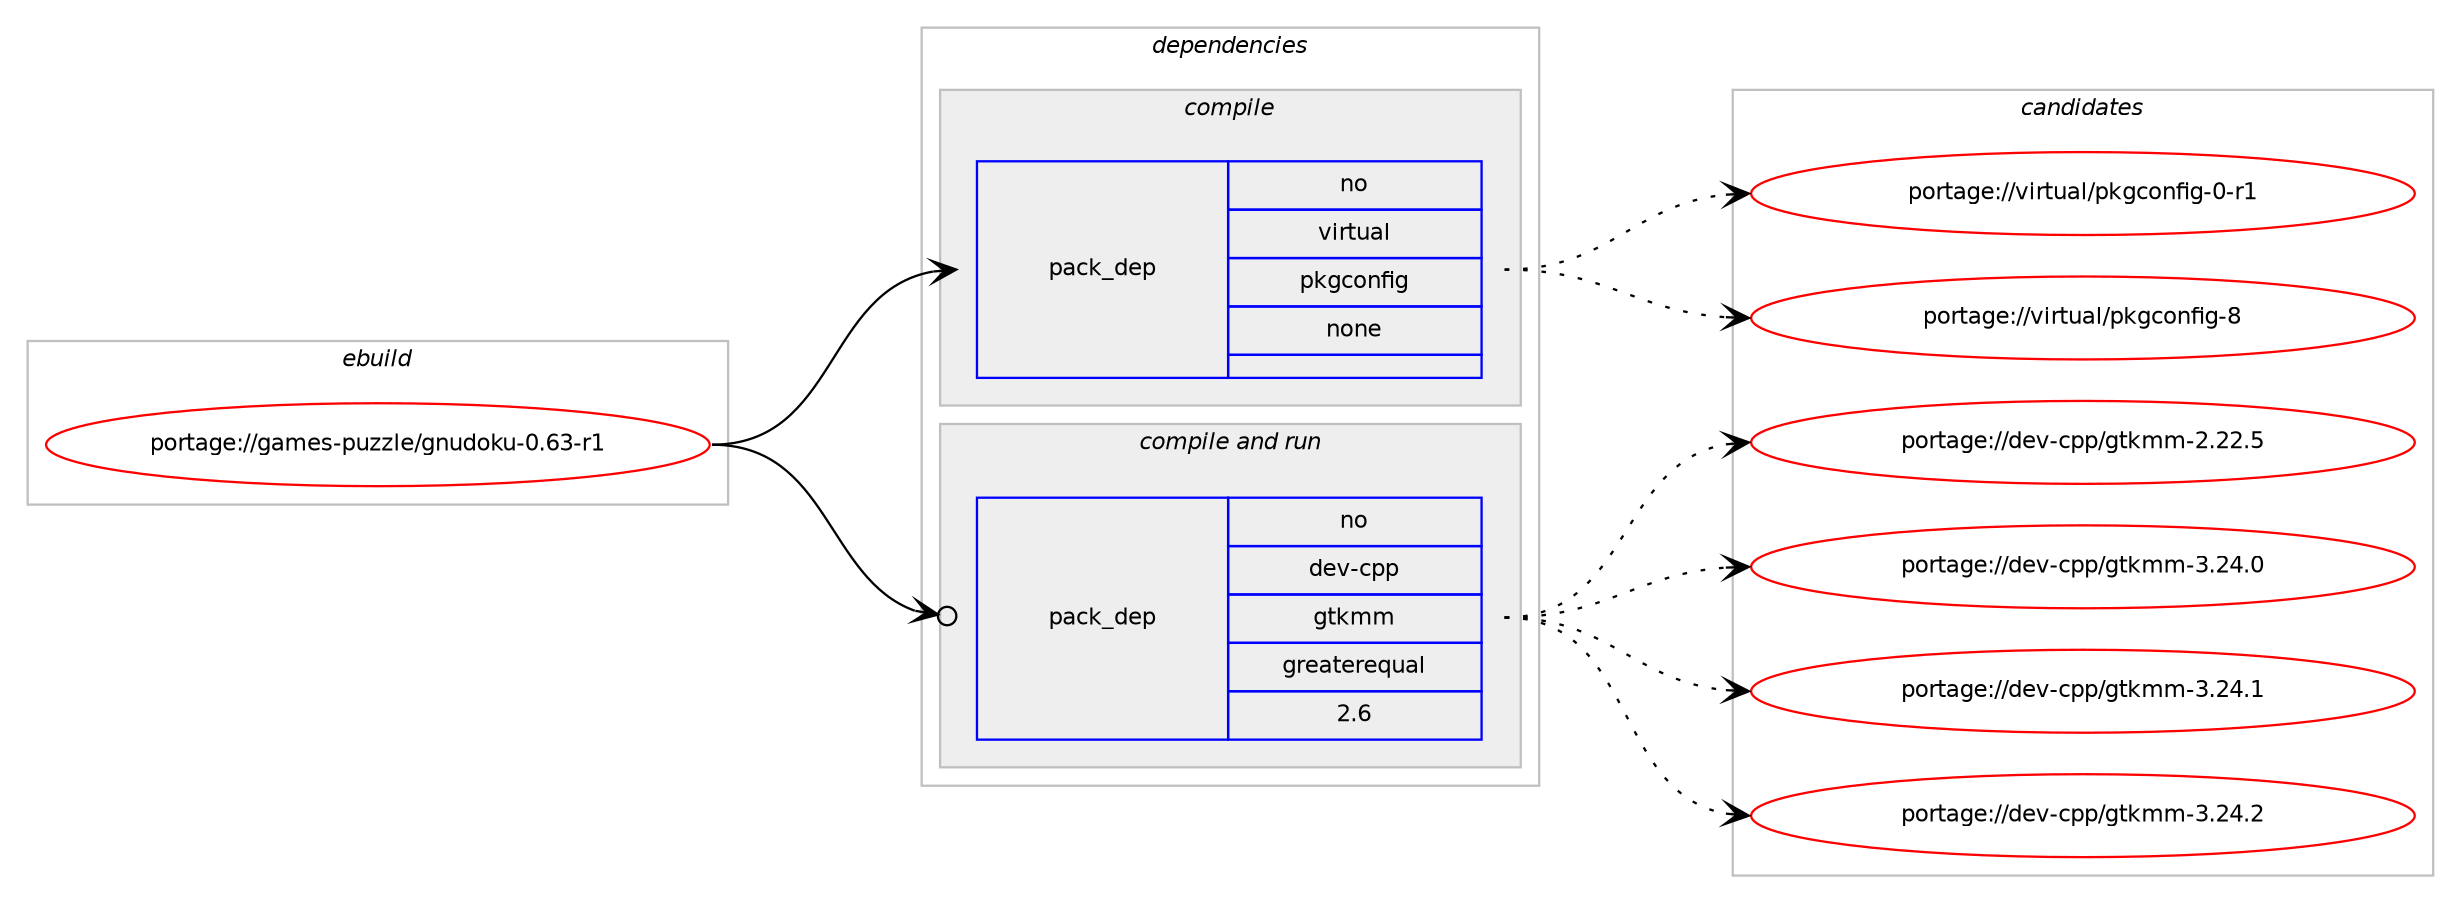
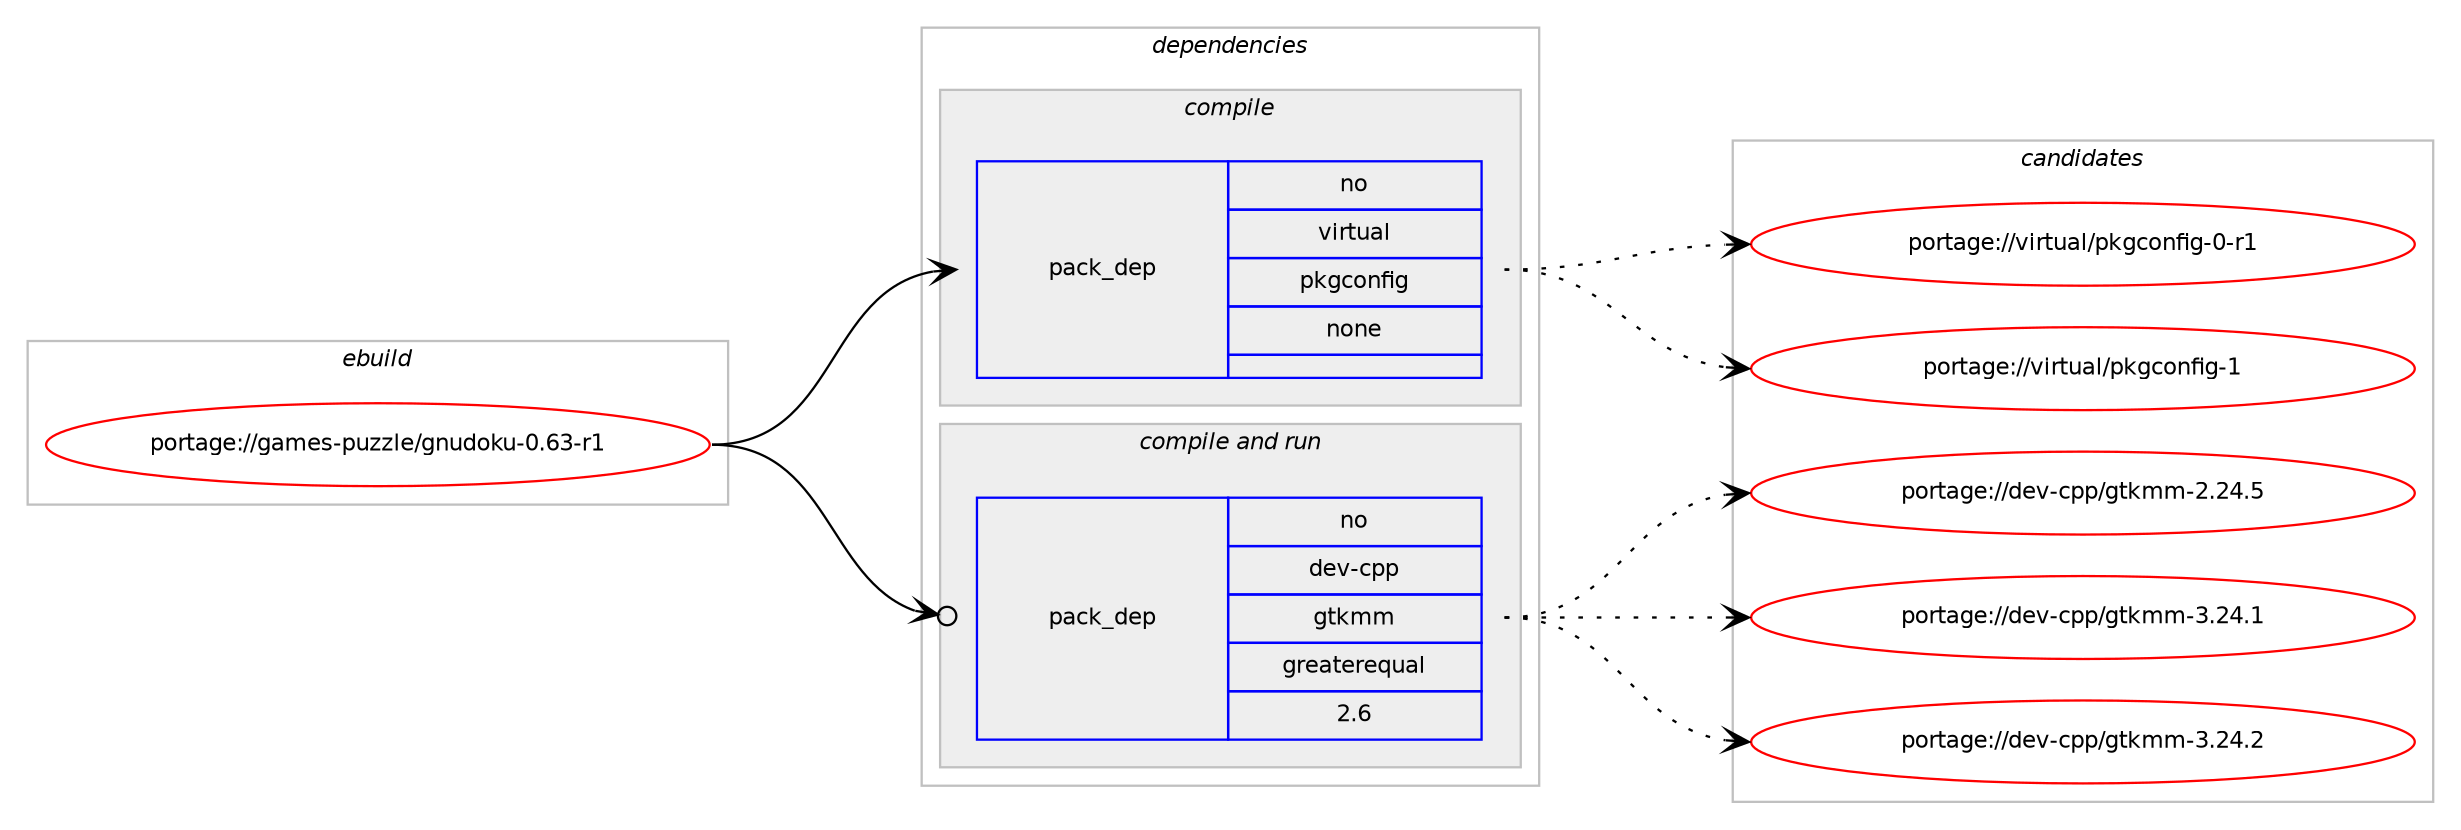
  digraph {
    compound=true
    concentrate=true
    fontname=Helvetica
    fontsize=10
    newrank=true
    rankdir=LR
    ranksep=1.5
    node [color=red fontname=Helvetica fontsize=10]
    edge [arrowhead=vee headport=w style=dotted tailport=e weight=100]
    n1 [label="portage://games-puzzle/gnudoku-0.63-r1" width=4]
    n2 [color=blue label=<<TABLE BORDER="0" CELLBORDER="1" CELLSPACING="0" CELLPADDING="4" WIDTH="220"><TR><TD ROWSPAN="6" CELLPADDING="30">pack_dep</TD></TR><TR><TD WIDTH="110">no</TD></TR><TR><TD>virtual</TD></TR><TR><TD>pkgconfig</TD></TR><TR><TD>none</TD></TR><TR><TD></TD></TR></TABLE>> shape=none]
    n3 [color=blue label=<<TABLE BORDER="0" CELLBORDER="1" CELLSPACING="0" CELLPADDING="4" WIDTH="220"><TR><TD ROWSPAN="6" CELLPADDING="30">pack_dep</TD></TR><TR><TD WIDTH="110">no</TD></TR><TR><TD>dev-cpp</TD></TR><TR><TD>gtkmm</TD></TR><TR><TD>greaterequal</TD></TR><TR><TD>2.6</TD></TR></TABLE>> shape=none]
    n4 [label="portage://virtual/pkgconfig-0-r1" width=4]
-   n5 [label="portage://virtual/pkgconfig-8" width=4]
-   n6 [label="portage://dev-cpp/gtkmm-2.22.5" width=4]
-   n7 [label="portage://dev-cpp/gtkmm-3.24.0" width=4]
+   n5 [label="portage://virtual/pkgconfig-1" width=4]
+   n6 [label="portage://dev-cpp/gtkmm-2.24.5" width=4]
    n8 [label="portage://dev-cpp/gtkmm-3.24.1" width=4]
    n9 [label="portage://dev-cpp/gtkmm-3.24.2" width=4]
    subgraph cluster_1 {
      color=gray
      label=<<i>ebuild</i>>
      rank=same
      n1
    }
    subgraph cluster_2 {
      color=gray
      label=<<i>dependencies</i>>
      subgraph cluster_3 {
        color=gray
        fillcolor="#eeeeee"
        label=<<i>compile</i>>
        style=filled
        subgraph sub_4 {
          color=gray
          fillcolor="#eeeeee"
          label=<<i>compile</i>>
          style=filled
          n2
        }
      }
      subgraph cluster_5 {
        color=gray
        fillcolor="#eeeeee"
        label=<<i>compile and run</i>>
        style=filled
        subgraph sub_6 {
          color=gray
          fillcolor="#eeeeee"
          label=<<i>compile and run</i>>
          style=filled
          n3
        }
      }
      subgraph cluster_7 {
        color=gray
        fillcolor="#eeeeee"
        label=<<i>run</i>>
        style=filled
      }
    }
    subgraph cluster_8 {
      color=gray
      label=<<i>candidates</i>>
      rank=same
      subgraph sub_9 {
        color=black
        label=<<i>candidates</i>>
        nodesep=1
        rank=same
        n4
        n5
      }
      subgraph sub_10 {
        color=black
        label=<<i>candidates</i>>
        nodesep=1
        rank=same
        n6
-       n7
        n8
        n9
      }
    }
    n1 -> n2 [style=solid weight=20]
    n1 -> n3 [arrowhead=odotvee style=solid weight=20]
    n2 -> n4
    n2 -> n5
    n3 -> n6
-   n3 -> n7
    n3 -> n8
    n3 -> n9
  }
